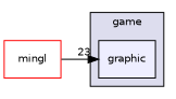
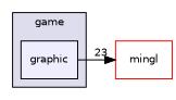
  digraph {
    compound=true
    rankdir=LR
    node [fontname=Helvetica fontsize=10 shape=box style=filled]
    n1 [fillcolor="#eeeeff" label=graphic pencolor=black]
    n2 [color=red fillcolor=white label=mingl]
    subgraph cluster_1 {
      bgcolor="#ddddee"
      fontname=Helvetica
      fontsize=10
      label=game
      pencolor=black
      n1
    }
-   n2 -> n1 [headlabel=23 labeldistance=1.5 labelfontname=Helvetica labelfontsize=10]
+   n1 -> n2 [headlabel=23 labeldistance=1.5 labelfontname=Helvetica labelfontsize=10]
  }
